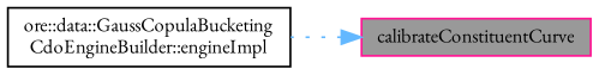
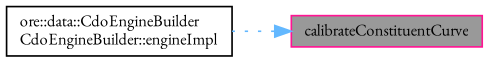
  digraph {
    rankdir=RL
    fontname="EB Garamond"
    node [fontname="EB Garamond" fontsize=10 shape=box style=filled]
    n1 [color=deeppink fillcolor=grey60 fontcolor=black height=0.2 label=calibrateConstituentCurve width=0.4]
-   n2 [color=black fillcolor=white height=0.2 label="ore::data::GaussCopulaBucketing\lCdoEngineBuilder::engineImpl" width=0.4]
+   n2 [color=black fillcolor=white height=0.2 label="ore::data::CdoEngineBuilder\lCdoEngineBuilder::engineImpl" width=0.4]
    n1 -> n2 [color=steelblue1 dir=back fontname="EB Garamond" fontsize=10 labelfontname=Helvetica labelfontsize=10 style=dotted]
  }
